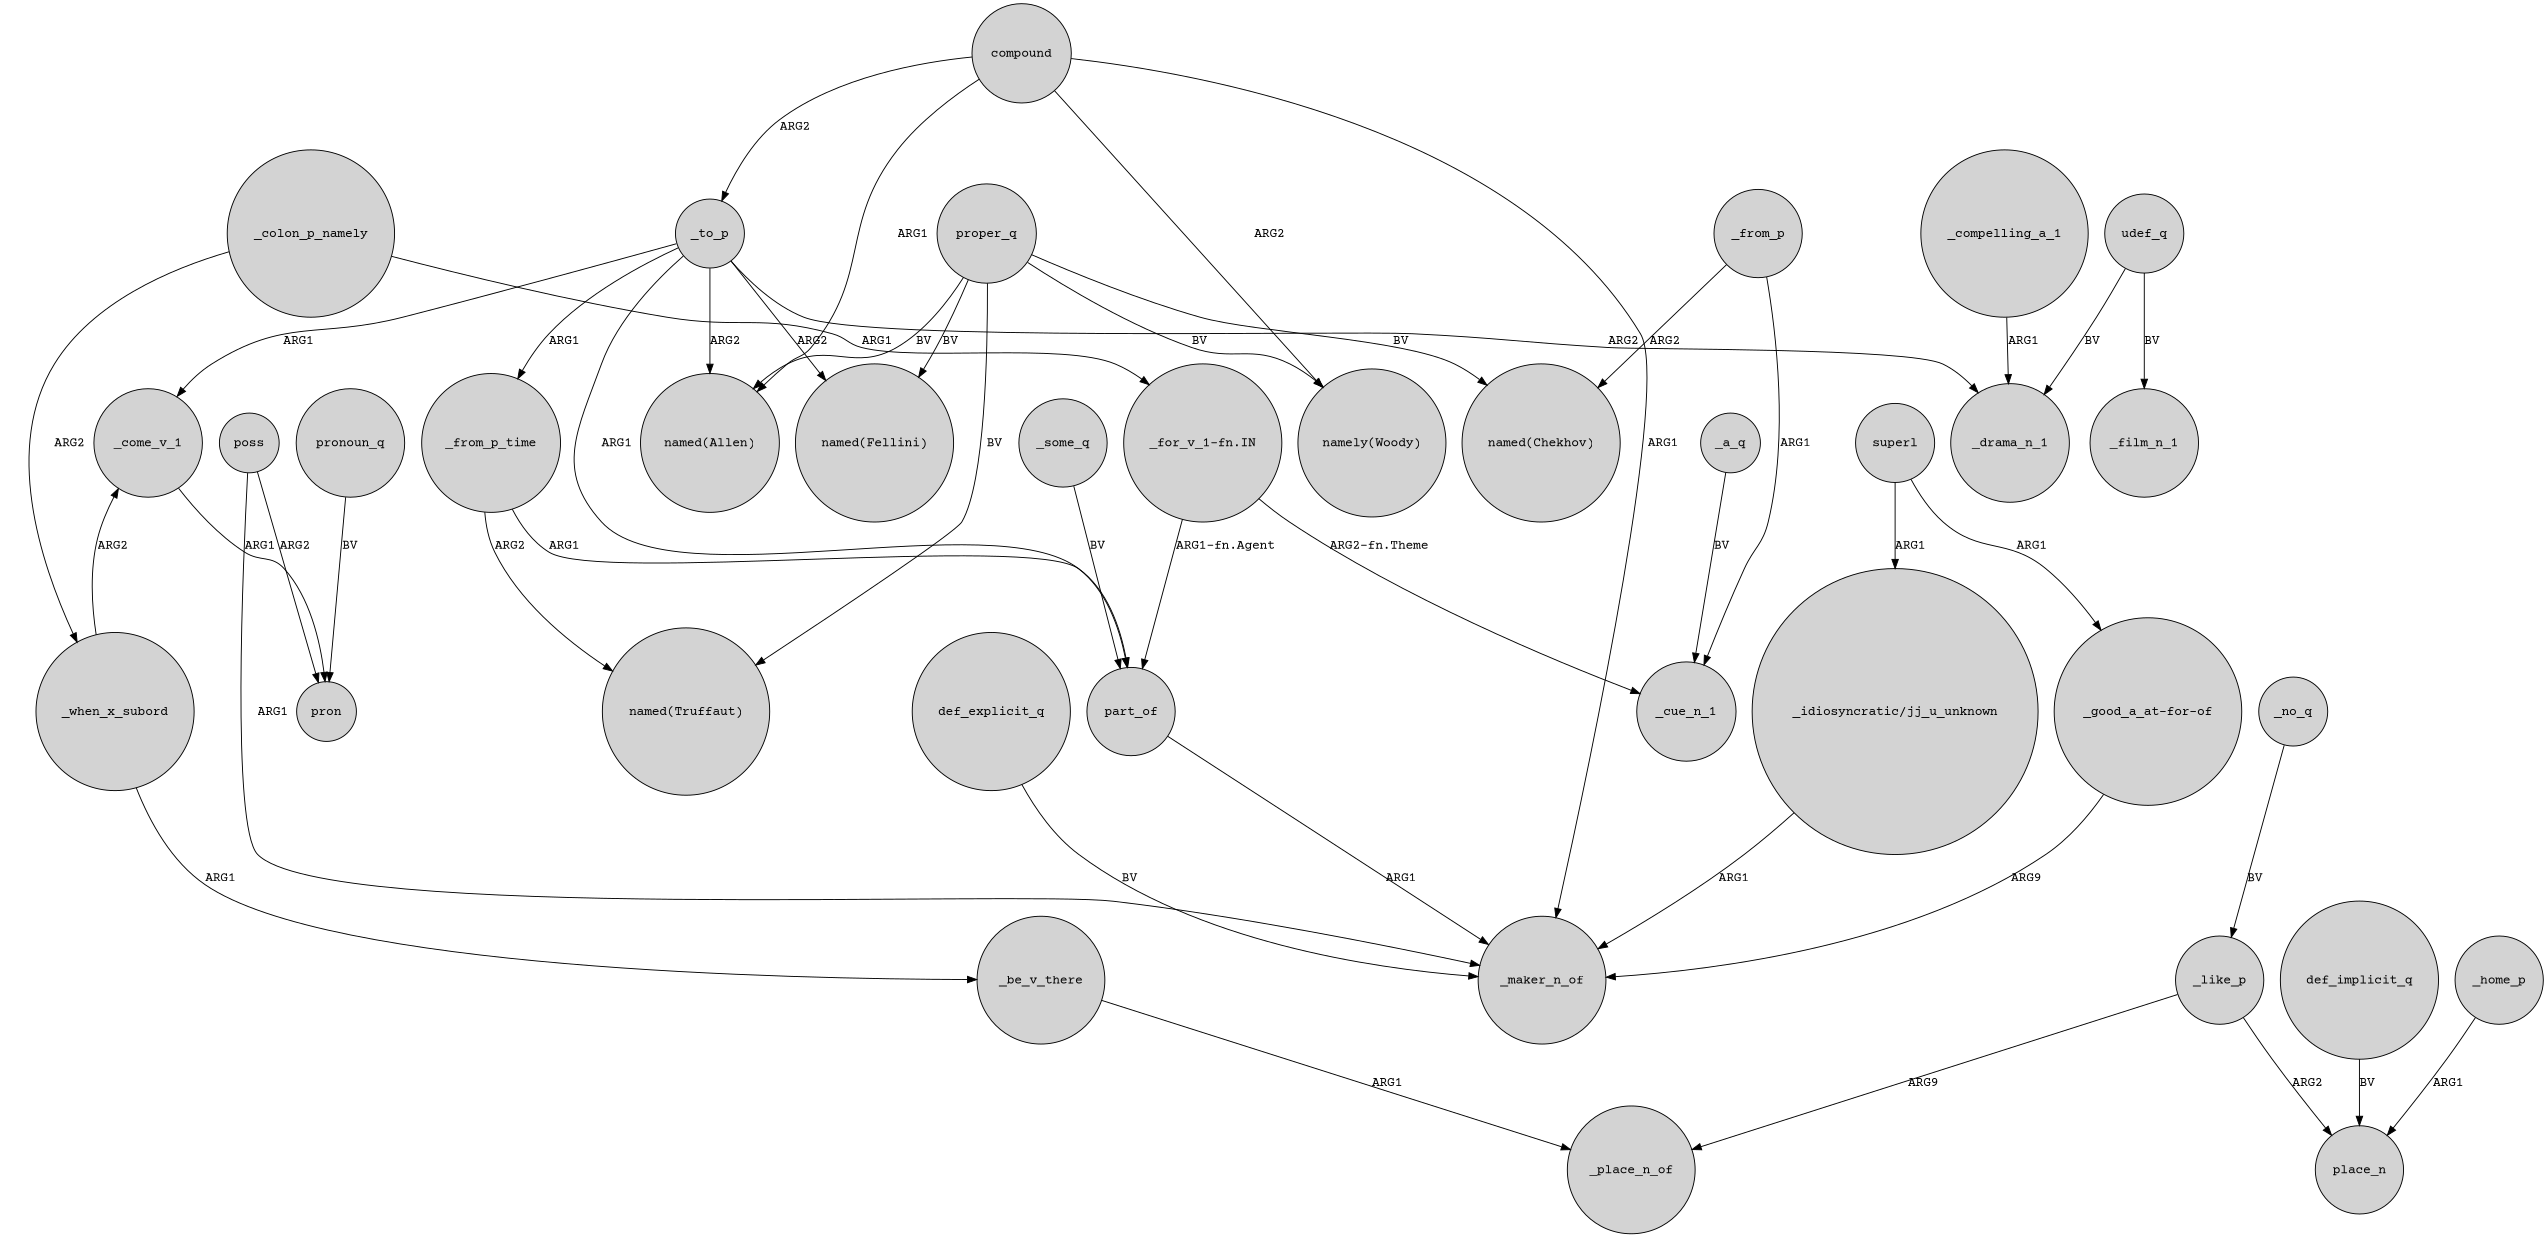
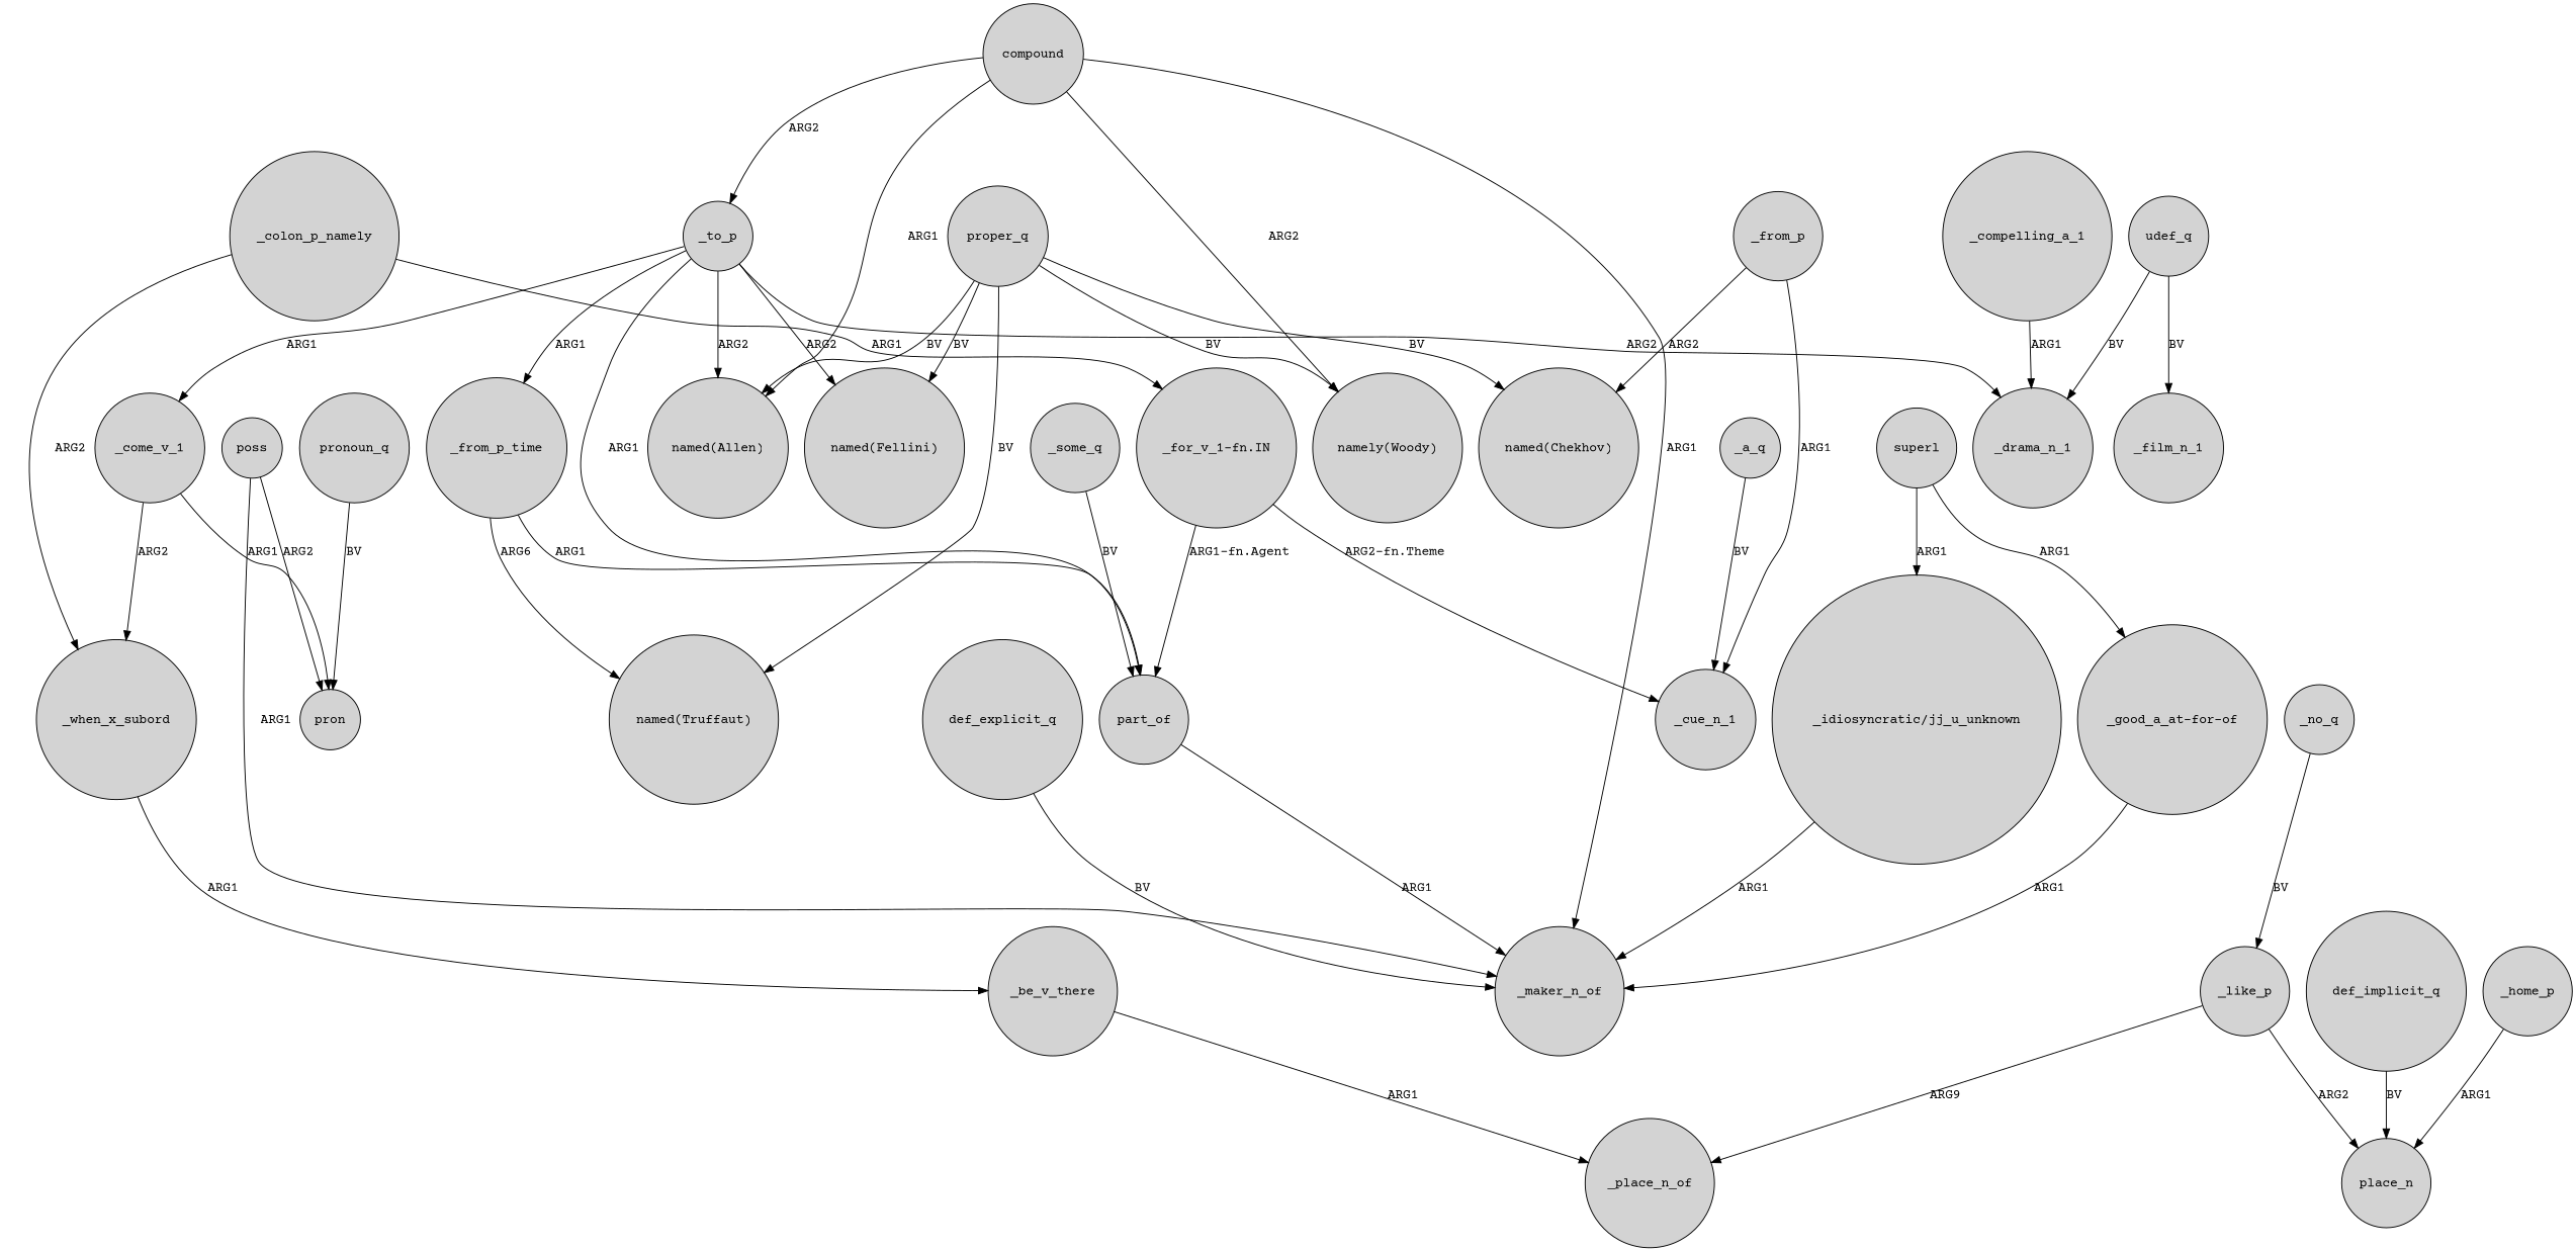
  digraph {
    fontname="Courier Prime"
    node [fontname="Courier Prime" shape=circle style=filled]
    edge [fontname="Courier Prime"]
    _to_p
    "named(Allen)"
    "named(Fellini)"
    part_of
    _drama_n_1
    _from_p_time
    _come_v_1
    _maker_n_of
    "named(Truffaut)"
    pron
    _like_p
    _place_n_of
    place_n
    compound
    n15 [label="namely(Woody)"]
    n16 [label="_for_v_1-fn.IN"]
    _cue_n_1
    _from_p
    "named(Chekhov)"
    udef_q
    _film_n_1
    _compelling_a_1
    poss
    def_explicit_q
    proper_q
    _when_x_subord
    _be_v_there
    def_implicit_q
    _some_q
    "_good_a_at-for-of"
    pronoun_q
    superl
    "_idiosyncratic/jj_u_unknown"
    _colon_p_namely
    _a_q
    _no_q
    _home_p
    _to_p -> "named(Allen)" [label=ARG2]
    _to_p -> "named(Fellini)" [label=ARG2]
    _to_p -> part_of [label=ARG1]
    _to_p -> _drama_n_1 [label=ARG2]
    _to_p -> _from_p_time [label=ARG1]
    _to_p -> _come_v_1 [label=ARG1]
    part_of -> _maker_n_of [label=ARG1]
    _from_p_time -> part_of [label=ARG1]
-   _from_p_time -> "named(Truffaut)" [label=ARG2]
+   _from_p_time -> "named(Truffaut)" [label=ARG6]
    _come_v_1 -> pron [label=ARG1]
    _like_p -> _place_n_of [label=ARG9]
    _like_p -> place_n [label=ARG2]
    compound -> _to_p [label=ARG2]
    compound -> "named(Allen)" [label=ARG1]
    compound -> _maker_n_of [label=ARG1]
    compound -> n15 [label=ARG2]
    n16 -> part_of [label="ARG1-fn.Agent"]
    n16 -> _cue_n_1 [label="ARG2-fn.Theme"]
    _from_p -> _cue_n_1 [label=ARG1]
    _from_p -> "named(Chekhov)" [label=ARG2]
    udef_q -> _drama_n_1 [label=BV]
    udef_q -> _film_n_1 [label=BV]
    _compelling_a_1 -> _drama_n_1 [label=ARG1]
    poss -> _maker_n_of [label=ARG1]
    poss -> pron [label=ARG2]
    def_explicit_q -> _maker_n_of [label=BV]
    proper_q -> "named(Allen)" [label=BV]
    proper_q -> "named(Fellini)" [label=BV]
    proper_q -> "named(Truffaut)" [label=BV]
    proper_q -> n15 [label=BV]
    proper_q -> "named(Chekhov)" [label=BV]
-   _when_x_subord -> _come_v_1 [label=ARG2]
+   _come_v_1 -> _when_x_subord [label=ARG2]
    _when_x_subord -> _be_v_there [label=ARG1]
    _be_v_there -> _place_n_of [label=ARG1]
    def_implicit_q -> place_n [label=BV]
    _some_q -> part_of [label=BV]
-   "_good_a_at-for-of" -> _maker_n_of [label=ARG9]
+   "_good_a_at-for-of" -> _maker_n_of [label=ARG1]
    pronoun_q -> pron [label=BV]
    superl -> "_good_a_at-for-of" [label=ARG1]
    superl -> "_idiosyncratic/jj_u_unknown" [label=ARG1]
    "_idiosyncratic/jj_u_unknown" -> _maker_n_of [label=ARG1]
    _colon_p_namely -> n16 [label=ARG1]
    _colon_p_namely -> _when_x_subord [label=ARG2]
    _a_q -> _cue_n_1 [label=BV]
    _no_q -> _like_p [label=BV]
    _home_p -> place_n [label=ARG1]
  }
